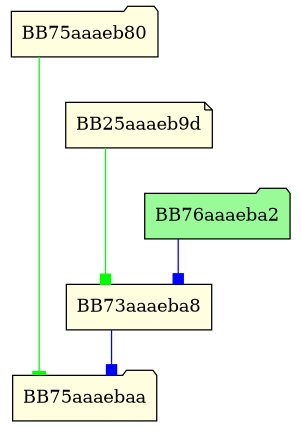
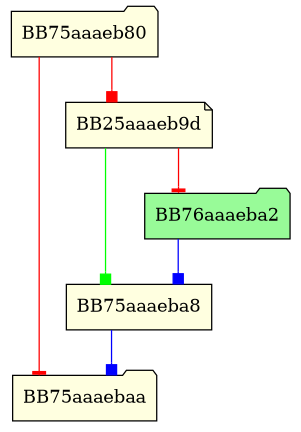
  digraph {
    splines=ortho
    node [fillcolor=lightyellow shape=folder style=filled]
    edge [arrowhead=box color=green]
    BB75aaaeb80
    BB75aaaebaa
    n3 [label=BB25aaaeb9d shape=note]
-   BB75aaaeba8 [shape=box label=BB73aaaeba8]
+   BB75aaaeba8 [shape=box]
    n5 [fillcolor=palegreen label=BB76aaaeba2]
-   BB75aaaeb80 -> BB75aaaebaa [arrowhead=tee]
+   BB75aaaeb80 -> BB75aaaebaa [arrowhead=tee color=red]
+   BB75aaaeb80 -> n3 [color=red]
    n3 -> BB75aaaeba8
+   n3 -> n5 [arrowhead=tee color=red]
    BB75aaaeba8 -> BB75aaaebaa [color=blue]
    n5 -> BB75aaaeba8 [color=blue]
  }
